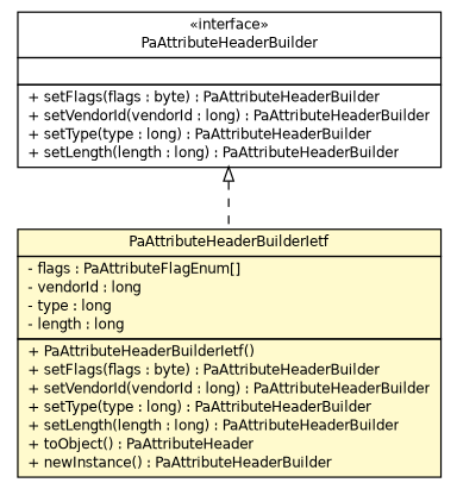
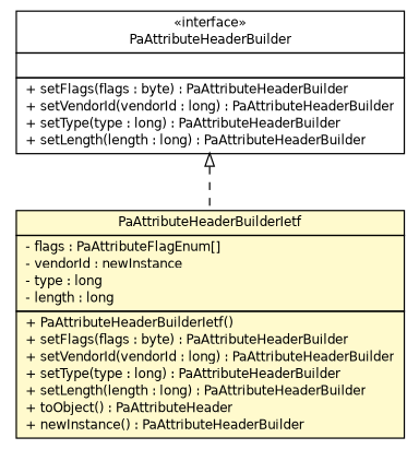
  digraph {
    nodesep=0.25
    ranksep=0.5
    node [fontcolor=black fontname=Helvetica fontsize=10.0 shape=plaintext]
    n1 [label=<<table title="org.ietf.nea.pa.attribute.PaAttributeHeaderBuilder" border="0" cellborder="1" cellspacing="0" cellpadding="2" port="p" href="./PaAttributeHeaderBuilder.html"> 		<tr><td><table border="0" cellspacing="0" cellpadding="1"> <tr><td align="center" balign="center"> &#171;interface&#187; </td></tr> <tr><td align="center" balign="center"> PaAttributeHeaderBuilder </td></tr> 		</table></td></tr> 		<tr><td><table border="0" cellspacing="0" cellpadding="1"> <tr><td align="left" balign="left">  </td></tr> 		</table></td></tr> 		<tr><td><table border="0" cellspacing="0" cellpadding="1"> <tr><td align="left" balign="left"> + setFlags(flags : byte) : PaAttributeHeaderBuilder </td></tr> <tr><td align="left" balign="left"> + setVendorId(vendorId : long) : PaAttributeHeaderBuilder </td></tr> <tr><td align="left" balign="left"> + setType(type : long) : PaAttributeHeaderBuilder </td></tr> <tr><td align="left" balign="left"> + setLength(length : long) : PaAttributeHeaderBuilder </td></tr> 		</table></td></tr> 		</table>>]
-   n2 [label=<<table title="org.ietf.nea.pa.attribute.PaAttributeHeaderBuilderIetf" border="0" cellborder="1" cellspacing="0" cellpadding="2" port="p" bgcolor="lemonChiffon" href="./PaAttributeHeaderBuilderIetf.html"> 		<tr><td><table border="0" cellspacing="0" cellpadding="1"> <tr><td align="center" balign="center"> PaAttributeHeaderBuilderIetf </td></tr> 		</table></td></tr> 		<tr><td><table border="0" cellspacing="0" cellpadding="1"> <tr><td align="left" balign="left"> - flags : PaAttributeFlagEnum[] </td></tr> <tr><td align="left" balign="left"> - vendorId : long </td></tr> <tr><td align="left" balign="left"> - type : long </td></tr> <tr><td align="left" balign="left"> - length : long </td></tr> 		</table></td></tr> 		<tr><td><table border="0" cellspacing="0" cellpadding="1"> <tr><td align="left" balign="left"> + PaAttributeHeaderBuilderIetf() </td></tr> <tr><td align="left" balign="left"> + setFlags(flags : byte) : PaAttributeHeaderBuilder </td></tr> <tr><td align="left" balign="left"> + setVendorId(vendorId : long) : PaAttributeHeaderBuilder </td></tr> <tr><td align="left" balign="left"> + setType(type : long) : PaAttributeHeaderBuilder </td></tr> <tr><td align="left" balign="left"> + setLength(length : long) : PaAttributeHeaderBuilder </td></tr> <tr><td align="left" balign="left"> + toObject() : PaAttributeHeader </td></tr> <tr><td align="left" balign="left"> + newInstance() : PaAttributeHeaderBuilder </td></tr> 		</table></td></tr> 		</table>>]
+   n2 [label=<<table title="org.ietf.nea.pa.attribute.PaAttributeHeaderBuilderIetf" border="0" cellborder="1" cellspacing="0" cellpadding="2" port="p" bgcolor="lemonChiffon" href="./PaAttributeHeaderBuilderIetf.html"> 		<tr><td><table border="0" cellspacing="0" cellpadding="1"> <tr><td align="center" balign="center"> PaAttributeHeaderBuilderIetf </td></tr> 		</table></td></tr> 		<tr><td><table border="0" cellspacing="0" cellpadding="1"> <tr><td align="left" balign="left"> - flags : PaAttributeFlagEnum[] </td></tr> <tr><td align="left" balign="left"> - vendorId : newInstance </td></tr> <tr><td align="left" balign="left"> - type : long </td></tr> <tr><td align="left" balign="left"> - length : long </td></tr> 		</table></td></tr> 		<tr><td><table border="0" cellspacing="0" cellpadding="1"> <tr><td align="left" balign="left"> + PaAttributeHeaderBuilderIetf() </td></tr> <tr><td align="left" balign="left"> + setFlags(flags : byte) : PaAttributeHeaderBuilder </td></tr> <tr><td align="left" balign="left"> + setVendorId(vendorId : long) : PaAttributeHeaderBuilder </td></tr> <tr><td align="left" balign="left"> + setType(type : long) : PaAttributeHeaderBuilder </td></tr> <tr><td align="left" balign="left"> + setLength(length : long) : PaAttributeHeaderBuilder </td></tr> <tr><td align="left" balign="left"> + toObject() : PaAttributeHeader </td></tr> <tr><td align="left" balign="left"> + newInstance() : PaAttributeHeaderBuilder </td></tr> 		</table></td></tr> 		</table>>]
    n1 -> n2 [arrowtail=empty dir=back fontname=Helvetica fontsize=10 headport=p labelfontname=Helvetica labelfontsize=10 style=dashed tailport=p]
  }
